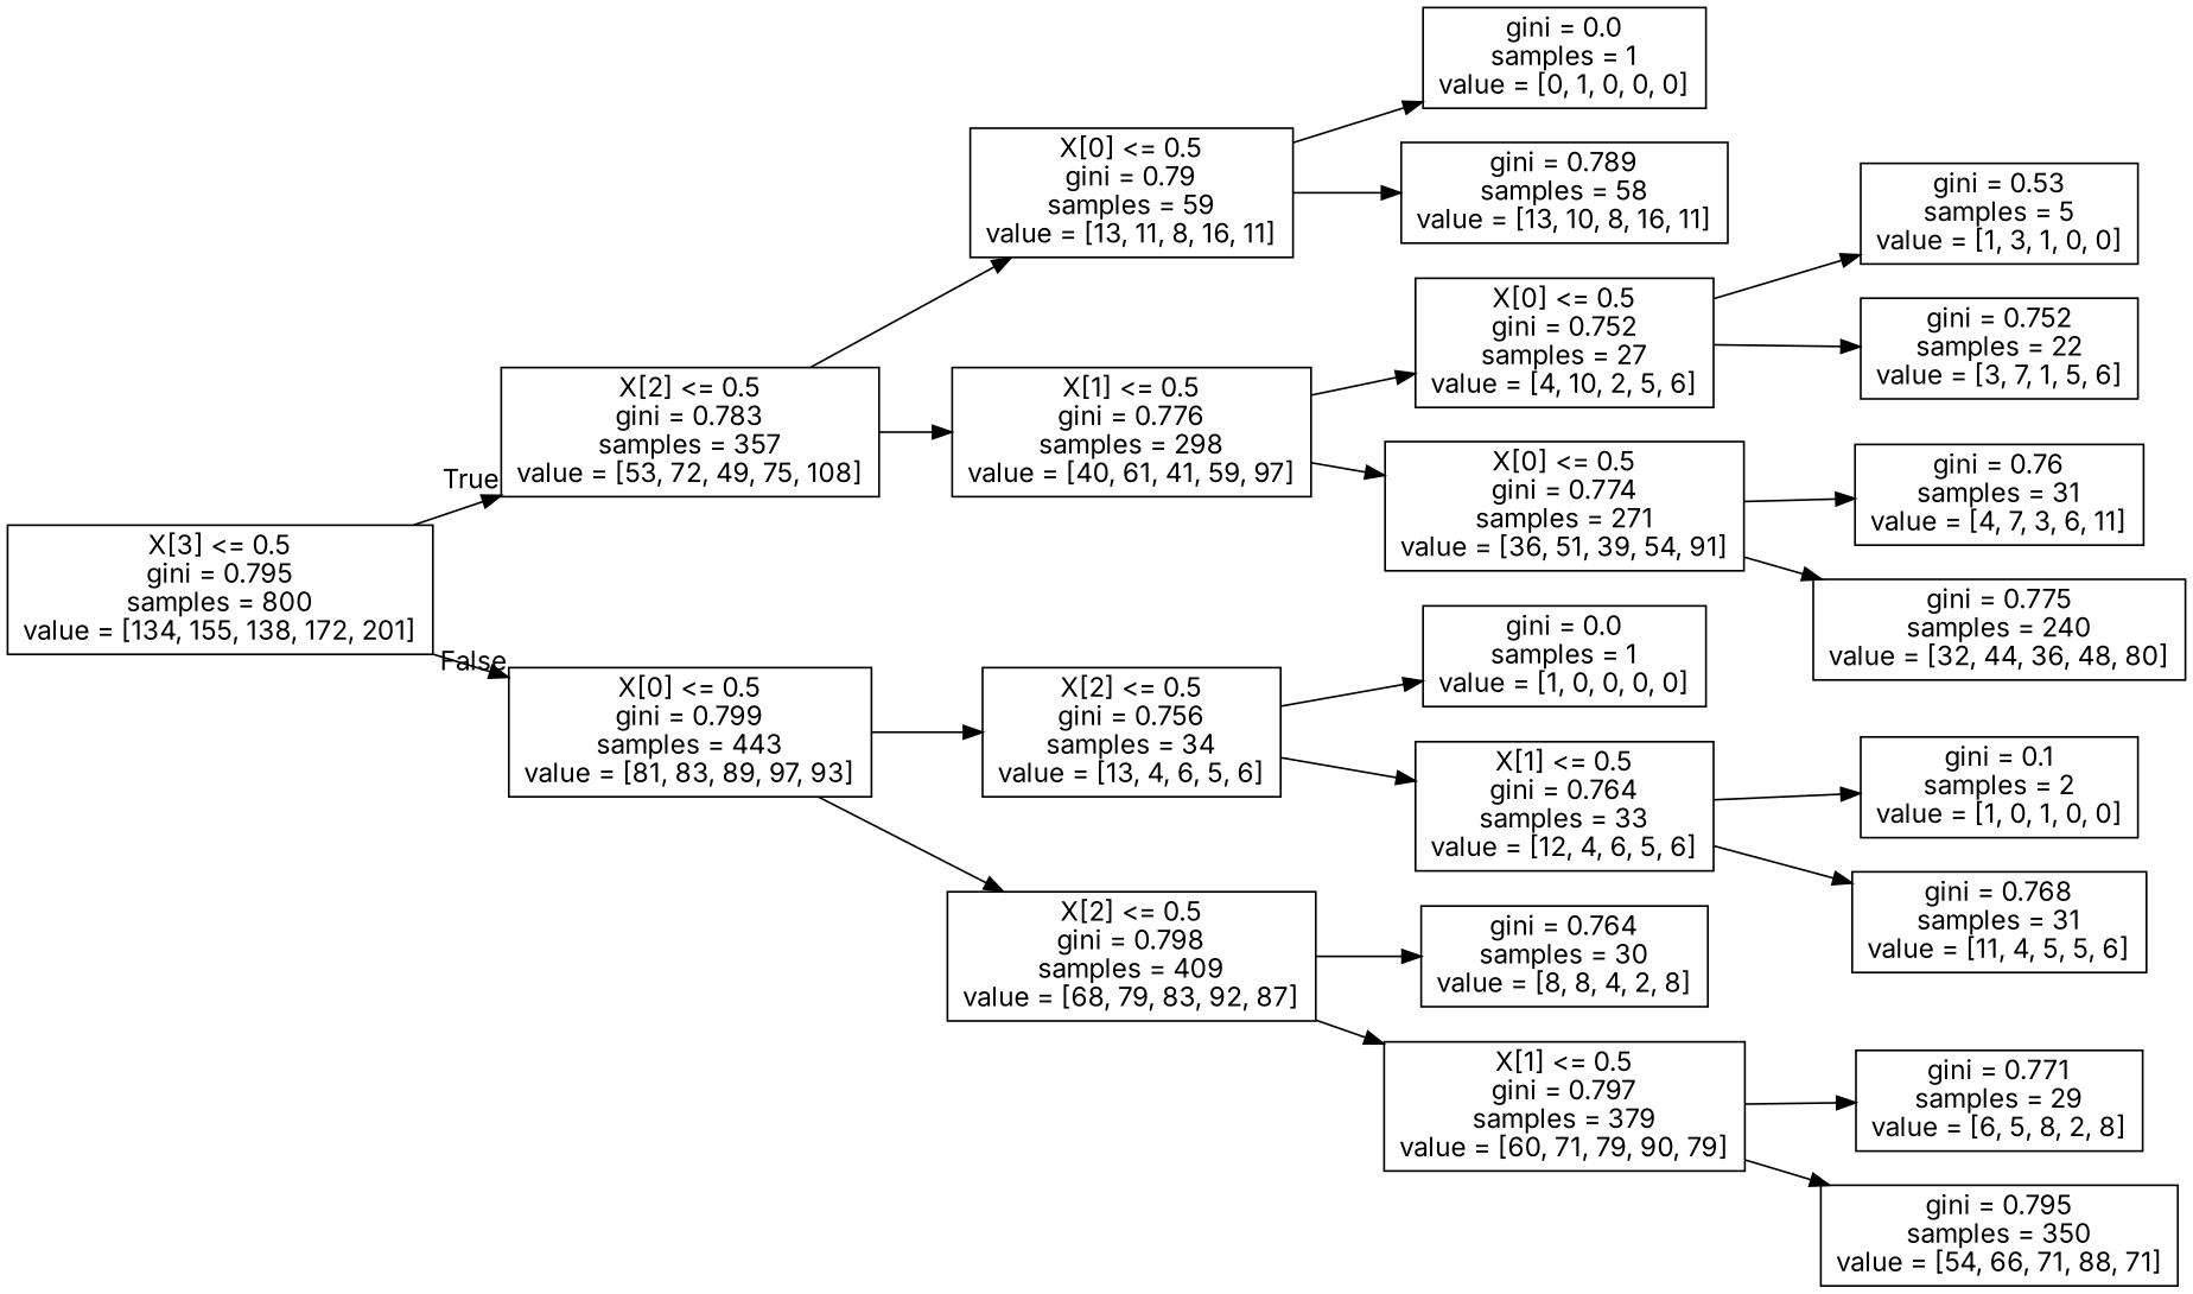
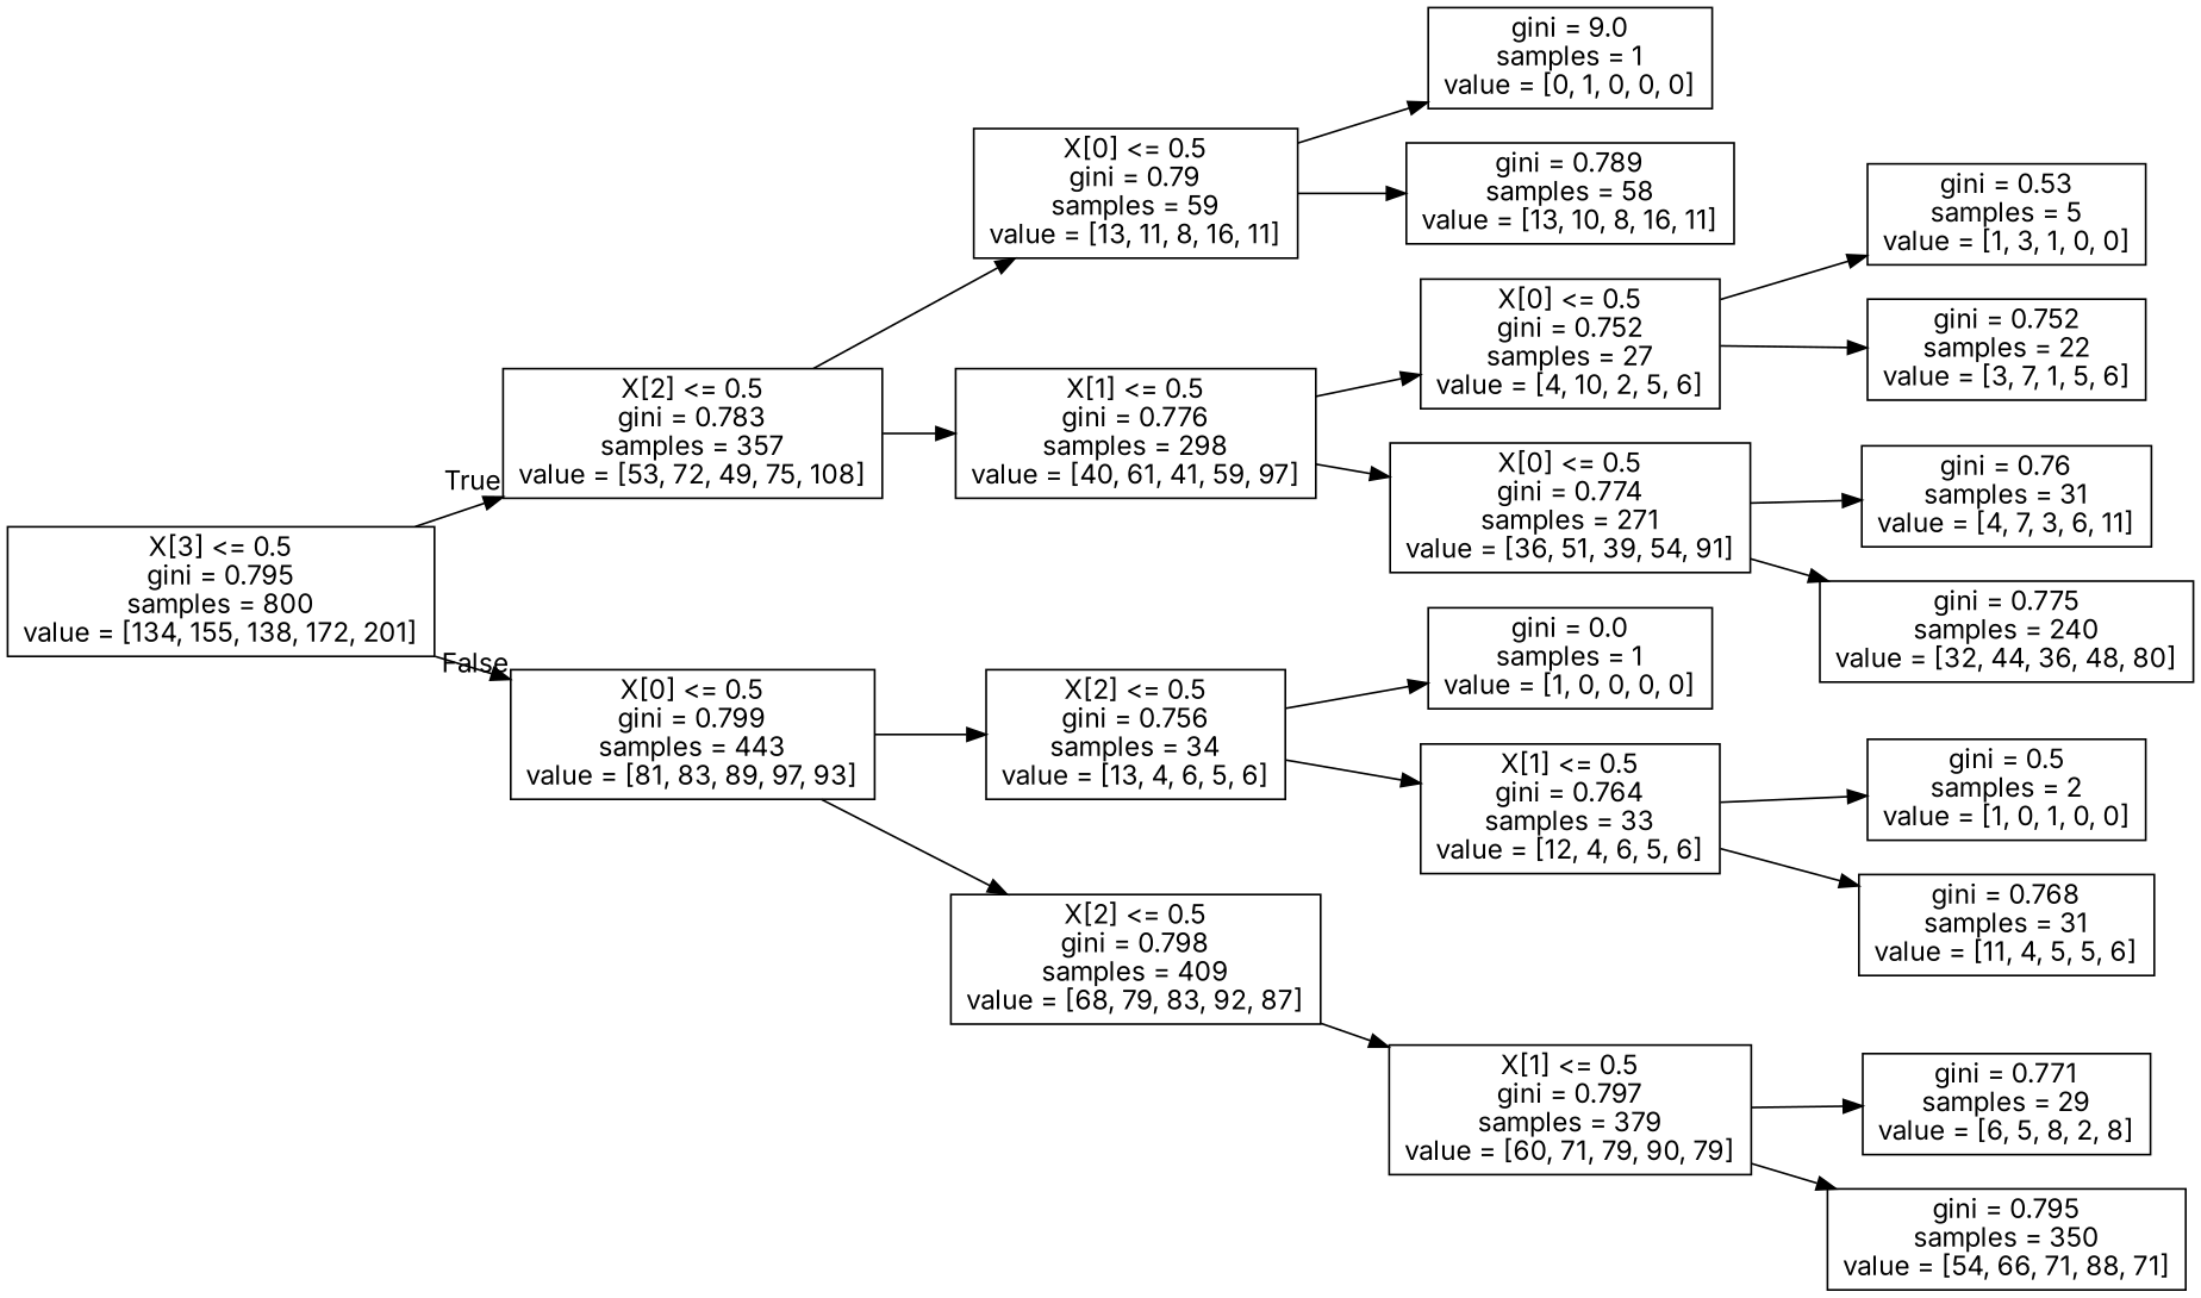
  digraph {
    fontname=Inter
    rankdir=LR
    node [fontname=Inter shape=box]
    edge [fontname=Inter]
    n1 [label="X[3] <= 0.5\ngini = 0.795\nsamples = 800\nvalue = [134, 155, 138, 172, 201]"]
    n2 [label="X[2] <= 0.5\ngini = 0.783\nsamples = 357\nvalue = [53, 72, 49, 75, 108]"]
    n3 [label="X[0] <= 0.5\ngini = 0.799\nsamples = 443\nvalue = [81, 83, 89, 97, 93]"]
    n4 [label="X[0] <= 0.5\ngini = 0.79\nsamples = 59\nvalue = [13, 11, 8, 16, 11]"]
    n5 [label="X[1] <= 0.5\ngini = 0.776\nsamples = 298\nvalue = [40, 61, 41, 59, 97]"]
    n6 [label="X[2] <= 0.5\ngini = 0.756\nsamples = 34\nvalue = [13, 4, 6, 5, 6]"]
    n7 [label="X[2] <= 0.5\ngini = 0.798\nsamples = 409\nvalue = [68, 79, 83, 92, 87]"]
-   n8 [label="gini = 0.0\nsamples = 1\nvalue = [0, 1, 0, 0, 0]"]
+   n8 [label="gini = 9.0\nsamples = 1\nvalue = [0, 1, 0, 0, 0]"]
    n9 [label="gini = 0.789\nsamples = 58\nvalue = [13, 10, 8, 16, 11]"]
    n10 [label="X[0] <= 0.5\ngini = 0.752\nsamples = 27\nvalue = [4, 10, 2, 5, 6]"]
    n11 [label="X[0] <= 0.5\ngini = 0.774\nsamples = 271\nvalue = [36, 51, 39, 54, 91]"]
    n12 [label="gini = 0.53\nsamples = 5\nvalue = [1, 3, 1, 0, 0]"]
    n13 [label="gini = 0.752\nsamples = 22\nvalue = [3, 7, 1, 5, 6]"]
    n14 [label="gini = 0.76\nsamples = 31\nvalue = [4, 7, 3, 6, 11]"]
    n15 [label="gini = 0.775\nsamples = 240\nvalue = [32, 44, 36, 48, 80]"]
    n16 [label="gini = 0.0\nsamples = 1\nvalue = [1, 0, 0, 0, 0]"]
    n17 [label="X[1] <= 0.5\ngini = 0.764\nsamples = 33\nvalue = [12, 4, 6, 5, 6]"]
-   n18 [label="gini = 0.764\nsamples = 30\nvalue = [8, 8, 4, 2, 8]"]
    n19 [label="X[1] <= 0.5\ngini = 0.797\nsamples = 379\nvalue = [60, 71, 79, 90, 79]"]
-   n20 [label="gini = 0.1\nsamples = 2\nvalue = [1, 0, 1, 0, 0]"]
+   n20 [label="gini = 0.5\nsamples = 2\nvalue = [1, 0, 1, 0, 0]"]
    n21 [label="gini = 0.768\nsamples = 31\nvalue = [11, 4, 5, 5, 6]"]
    n22 [label="gini = 0.771\nsamples = 29\nvalue = [6, 5, 8, 2, 8]"]
    n23 [label="gini = 0.795\nsamples = 350\nvalue = [54, 66, 71, 88, 71]"]
    n1 -> n2 [headlabel=True labelangle=45 labeldistance=2.5]
    n1 -> n3 [headlabel=False labelangle=-45 labeldistance=2.5]
    n2 -> n4
    n2 -> n5
    n3 -> n6
    n3 -> n7
    n4 -> n8
    n4 -> n9
    n5 -> n10
    n5 -> n11
    n6 -> n16
    n6 -> n17
-   n7 -> n18
    n7 -> n19
    n10 -> n12
    n10 -> n13
    n11 -> n14
    n11 -> n15
    n17 -> n20
    n17 -> n21
    n19 -> n22
    n19 -> n23
  }
